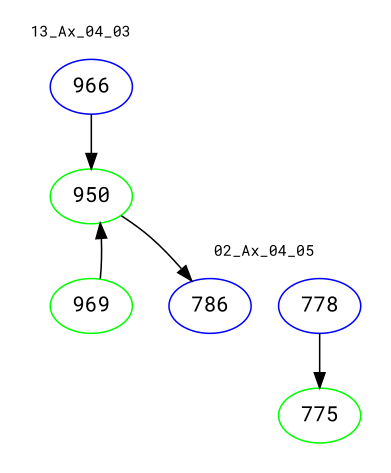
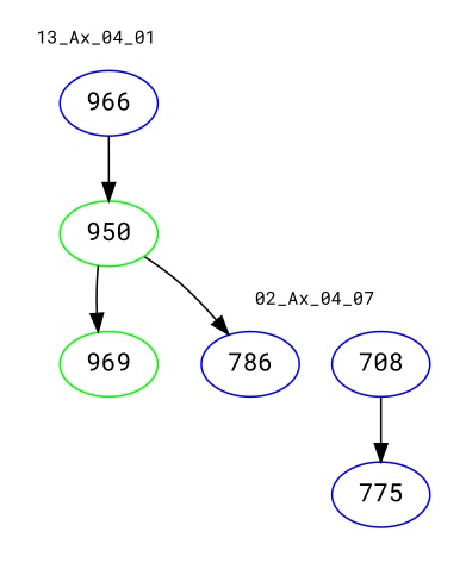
  digraph {
    fontname="Roboto Mono"
    node [color=blue fontname="Roboto Mono"]
    edge [color=black fontname="Roboto Mono"]
    n1 [label=966]
    n2 [color=green label=950]
    n3 [color=green label=969]
-   n4 [label=778]
-   n5 [color=green label=775]
+   n4 [label=708]
+   n5 [label=775]
    n6 [label=786]
    subgraph cluster_1 {
      color=white
      fontsize=10
-     label="13_Ax_04_03"
+     label="13_Ax_04_01"
      n1
      n2
      n3
    }
    subgraph cluster_2 {
      color=white
      fontsize=10
-     label="02_Ax_04_05"
+     label="02_Ax_04_07"
      n4
      n5
      n6
    }
    n1 -> n2
-   n3 -> n2
+   n2 -> n3
    n2 -> n6
    n4 -> n5
  }
